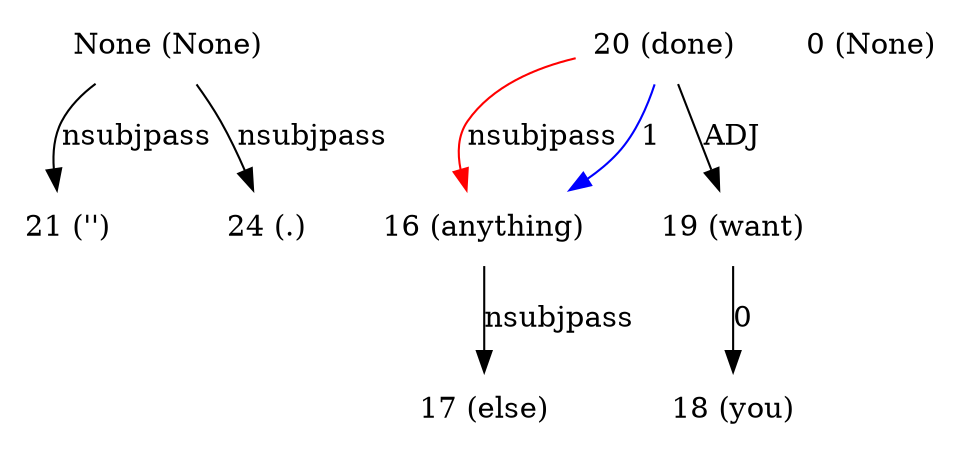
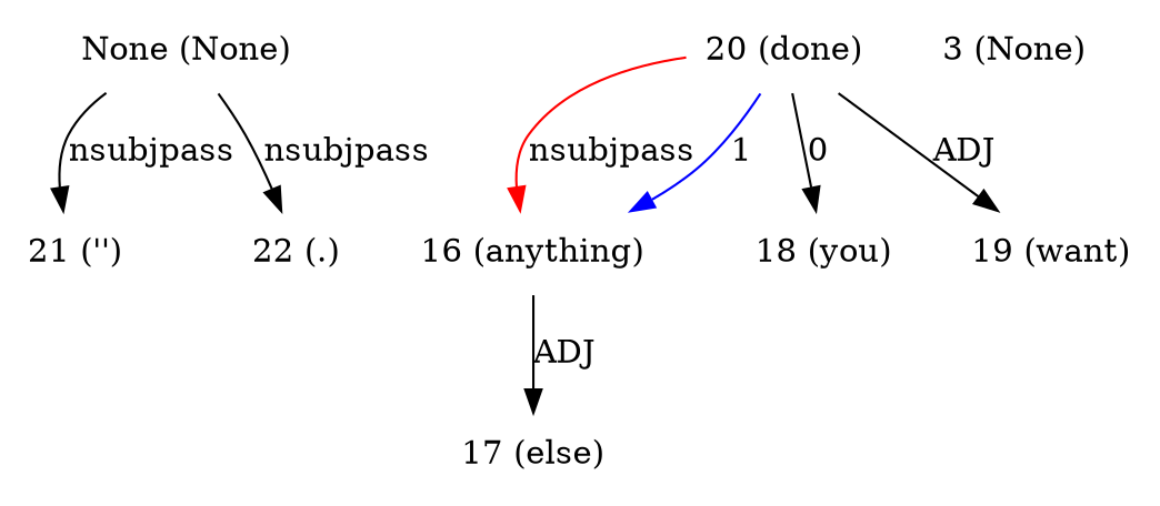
  digraph {
    node [shape=plaintext]
    edge [dir=forward]
    n1 [label="None (None)"]
    n2 [label="21 ('')"]
-   n3 [label="24 (.)"]
+   n3 [label="22 (.)"]
    n4 [label="16 (anything)"]
    n5 [label="17 (else)"]
    n6 [label="20 (done)"]
    n7 [label="18 (you)"]
    n8 [label="19 (want)"]
-   n9 [label="0 (None)"]
+   n9 [label="3 (None)"]
    n1 -> n2 [label=nsubjpass]
    n1 -> n3 [label=nsubjpass]
-   n4 -> n5 [label=nsubjpass]
+   n4 -> n5 [label=ADJ]
    n6 -> n4 [color=red label=nsubjpass]
    n6 -> n4 [color=blue label=1]
-   n8 -> n7 [label=0]
+   n6 -> n7 [label=0]
    n6 -> n8 [label=ADJ]
  }
